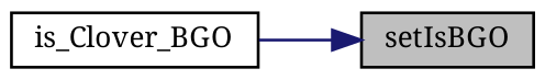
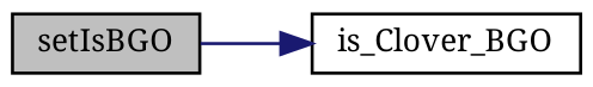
  digraph {
    rankdir=LR
    fontname="Noto Serif"
    node [color=black fontname="Noto Serif" fontsize=10 shape=record style=filled]
    n1 [fillcolor=grey75 fontcolor=black height=0.2 label=setIsBGO width=0.4]
    n2 [fillcolor=white height=0.2 label=is_Clover_BGO width=0.4]
-   n2 -> n1 [color=midnightblue fontname="Noto Serif" fontsize=10 labelfontname=Helvetica labelfontsize=10 style=solid]
+   n1 -> n2 [color=midnightblue fontname="Noto Serif" fontsize=10 labelfontname=Helvetica labelfontsize=10 style=solid]
  }
